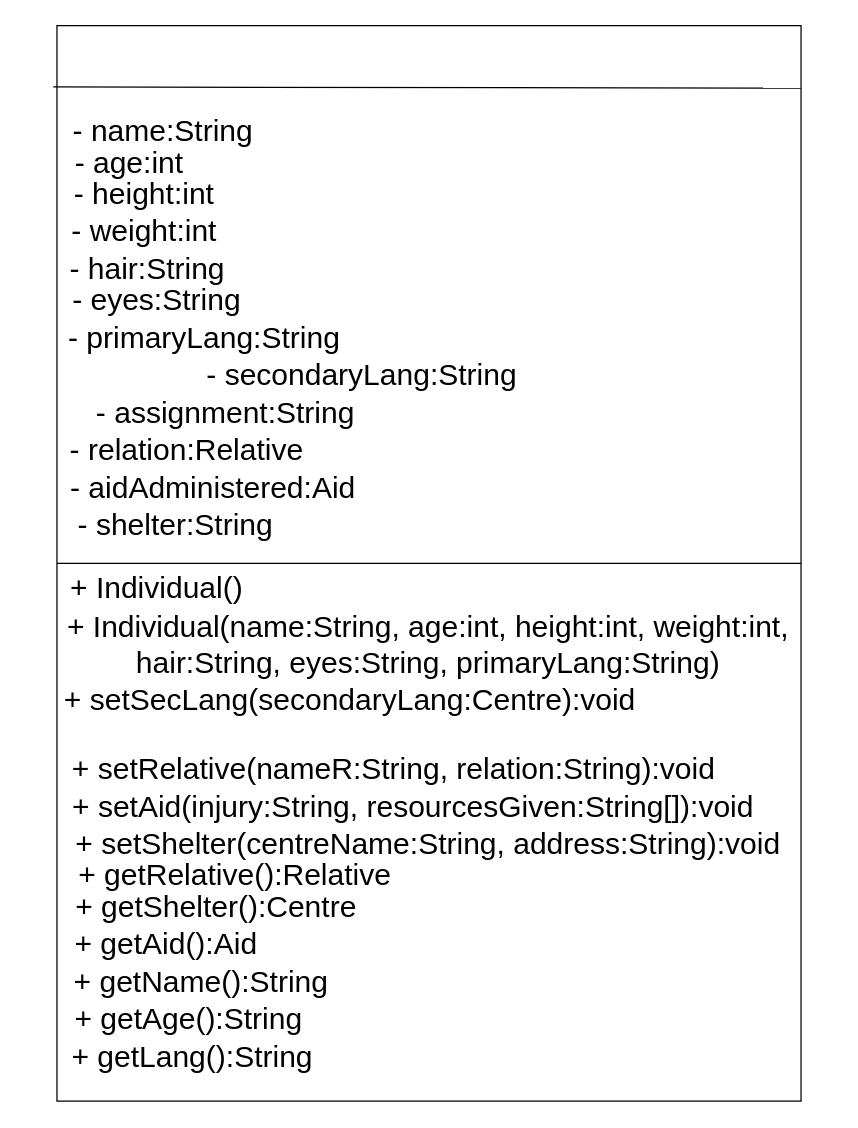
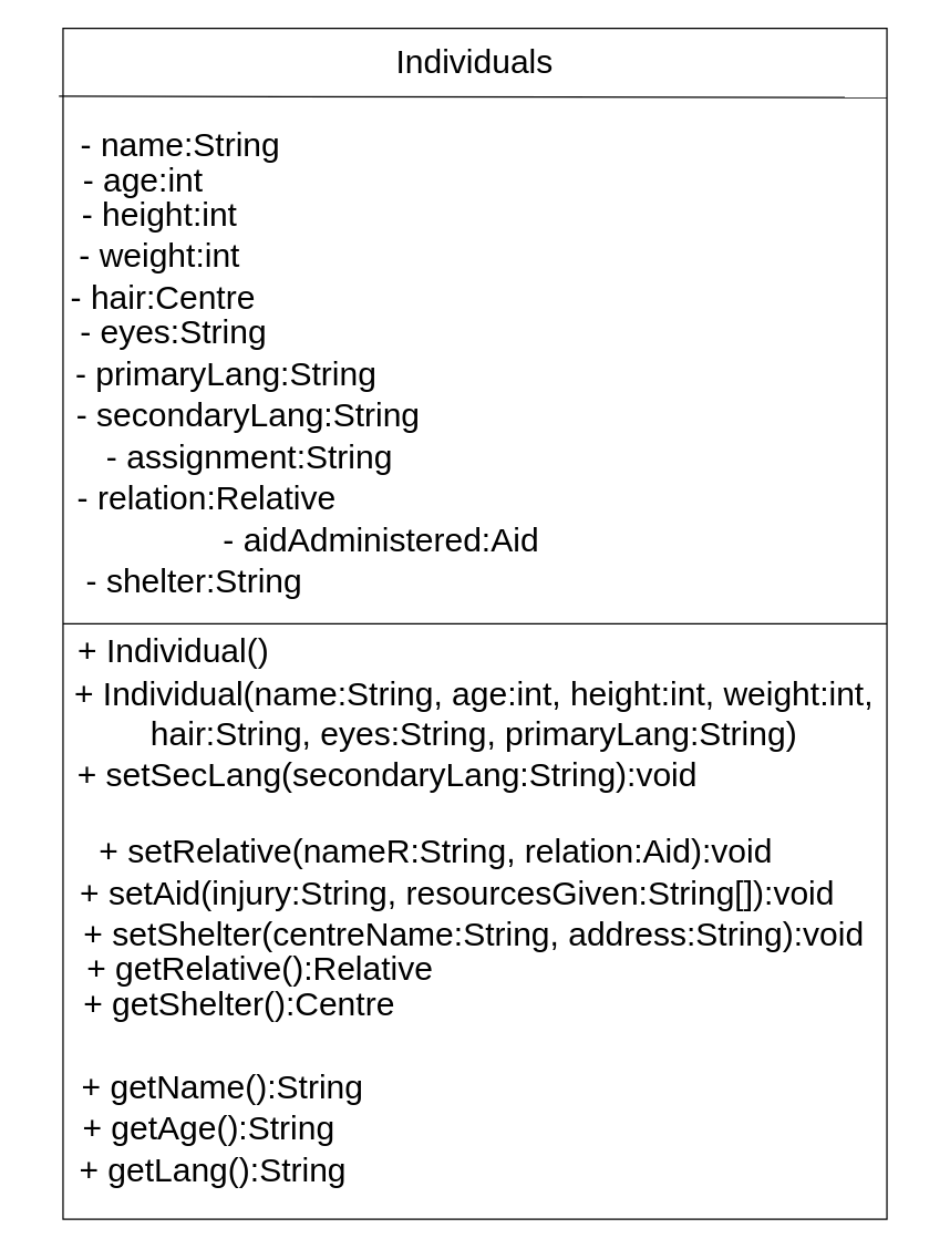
  <mxCell id="0" />
  <mxCell id="1" parent="0" />
  <mxCell id="2" value="" style="rounded=0;whiteSpace=wrap;html=1;" parent="1" vertex="1"><mxGeometry x="45" y="20" width="595" height="860" as="geometry" /></mxCell>
  <mxCell id="3" value="" style="endArrow=none;html=1;exitX=-0.005;exitY=0.057;exitDx=0;exitDy=0;exitPerimeter=0;" parent="1" source="2" edge="1"><mxGeometry width="50" height="50" relative="1" as="geometry"><mxPoint x="40" y="130" as="sourcePoint" /><mxPoint x="640" y="70" as="targetPoint" /></mxGeometry></mxCell>
+ <mxCell id="4" value="&lt;font style=&quot;font-size: 24px;&quot;&gt;Individuals&lt;/font&gt;" style="text;html=1;strokeColor=none;fillColor=none;align=center;verticalAlign=middle;whiteSpace=wrap;rounded=0;" parent="1" vertex="1"><mxGeometry x="266.25" y="20" width="152.5" height="50" as="geometry" /></mxCell>
  <mxCell id="5" value="- name:String" style="text;html=1;strokeColor=none;fillColor=none;align=center;verticalAlign=middle;whiteSpace=wrap;rounded=0;fontSize=24;" parent="1" vertex="1"><mxGeometry x="45" y="90" width="170" height="30" as="geometry" /></mxCell>
  <mxCell id="6" value="- age:int" style="text;html=1;strokeColor=none;fillColor=none;align=center;verticalAlign=middle;whiteSpace=wrap;rounded=0;fontSize=24;" parent="1" vertex="1"><mxGeometry x="50" y="110" width="106.25" height="40" as="geometry" /></mxCell>
  <mxCell id="7" value="- height:int" style="text;html=1;strokeColor=none;fillColor=none;align=center;verticalAlign=middle;whiteSpace=wrap;rounded=0;fontSize=24;" parent="1" vertex="1"><mxGeometry x="50" y="130" width="130" height="50" as="geometry" /></mxCell>
  <mxCell id="8" value="- weight:int" style="text;html=1;strokeColor=none;fillColor=none;align=center;verticalAlign=middle;whiteSpace=wrap;rounded=0;fontSize=24;" parent="1" vertex="1"><mxGeometry x="50" y="160" width="130" height="50" as="geometry" /></mxCell>
- <mxCell id="9" value="- hair:String" style="text;html=1;strokeColor=none;fillColor=none;align=center;verticalAlign=middle;whiteSpace=wrap;rounded=0;fontSize=24;" parent="1" vertex="1"><mxGeometry x="45" y="190" width="145" height="50" as="geometry" /></mxCell>
+ <mxCell id="9" value="- hair:Centre" style="text;html=1;strokeColor=none;fillColor=none;align=center;verticalAlign=middle;whiteSpace=wrap;rounded=0;fontSize=24;" parent="1" vertex="1"><mxGeometry x="45" y="190" width="145" height="50" as="geometry" /></mxCell>
  <mxCell id="10" value="- eyes:String" style="text;html=1;strokeColor=none;fillColor=none;align=center;verticalAlign=middle;whiteSpace=wrap;rounded=0;fontSize=24;" parent="1" vertex="1"><mxGeometry x="55" y="220" width="140" height="40" as="geometry" /></mxCell>
  <mxCell id="11" value="- primaryLang:String" style="text;html=1;strokeColor=none;fillColor=none;align=center;verticalAlign=middle;whiteSpace=wrap;rounded=0;fontSize=24;" parent="1" vertex="1"><mxGeometry x="52.5" y="260" width="220" height="20" as="geometry" /></mxCell>
- <mxCell id="12" value="- secondaryLang:String" style="text;html=1;strokeColor=none;fillColor=none;align=center;verticalAlign=middle;whiteSpace=wrap;rounded=0;fontSize=24;" parent="1" vertex="1"><mxGeometry x="160" y="290" width="257.5" height="20" as="geometry" /></mxCell>
+ <mxCell id="12" value="- secondaryLang:String" style="text;html=1;strokeColor=none;fillColor=none;align=center;verticalAlign=middle;whiteSpace=wrap;rounded=0;fontSize=24;" parent="1" vertex="1"><mxGeometry x="50" y="290" width="257.5" height="20" as="geometry" /></mxCell>
  <mxCell id="13" value="- assignment:String" style="text;html=1;strokeColor=none;fillColor=none;align=center;verticalAlign=middle;whiteSpace=wrap;rounded=0;fontSize=24;" parent="1" vertex="1"><mxGeometry x="75" y="320" width="210" height="20" as="geometry" /></mxCell>
  <mxCell id="14" value="- relation:Relative" style="text;html=1;strokeColor=none;fillColor=none;align=center;verticalAlign=middle;whiteSpace=wrap;rounded=0;fontSize=24;" vertex="1" parent="1"><mxGeometry x="20" y="350" width="257.5" height="20" as="geometry" /></mxCell>
- <mxCell id="15" value="- aidAdministered:Aid" style="text;html=1;strokeColor=none;fillColor=none;align=center;verticalAlign=middle;whiteSpace=wrap;rounded=0;fontSize=24;" vertex="1" parent="1"><mxGeometry x="50" y="380" width="240" height="20" as="geometry" /></mxCell>
+ <mxCell id="15" value="- aidAdministered:Aid" style="text;html=1;strokeColor=none;fillColor=none;align=center;verticalAlign=middle;whiteSpace=wrap;rounded=0;fontSize=24;" vertex="1" parent="1"><mxGeometry x="155" y="380" width="240" height="20" as="geometry" /></mxCell>
  <mxCell id="16" value="- shelter:String" style="text;html=1;strokeColor=none;fillColor=none;align=center;verticalAlign=middle;whiteSpace=wrap;rounded=0;fontSize=24;" vertex="1" parent="1"><mxGeometry x="20" y="410" width="240" height="20" as="geometry" /></mxCell>
  <mxCell id="17" value="" style="endArrow=none;html=1;exitX=0;exitY=0.5;exitDx=0;exitDy=0;entryX=1;entryY=0.5;entryDx=0;entryDy=0;" edge="1" parent="1" source="2" target="2"><mxGeometry width="50" height="50" relative="1" as="geometry"><mxPoint x="45" y="430" as="sourcePoint" /><mxPoint x="670" y="448" as="targetPoint" /></mxGeometry></mxCell>
  <mxCell id="18" value="+ Individual()" style="text;html=1;strokeColor=none;fillColor=none;align=center;verticalAlign=middle;whiteSpace=wrap;rounded=0;fontSize=24;" vertex="1" parent="1"><mxGeometry x="36.25" y="460" width="177.5" height="20" as="geometry" /></mxCell>
  <mxCell id="19" value="&lt;font style=&quot;font-size: 24px;&quot;&gt;+ Individual(name:String, age:int, height:int, weight:int, hair:String, eyes:String, primaryLang:String)&lt;/font&gt;" style="text;html=1;strokeColor=none;fillColor=none;align=center;verticalAlign=middle;whiteSpace=wrap;rounded=0;fontSize=24;" vertex="1" parent="1"><mxGeometry x="20" y="480" width="643.75" height="70" as="geometry" /></mxCell>
- <mxCell id="20" value="+ setSecLang(secondaryLang:Centre):void" style="text;html=1;strokeColor=none;fillColor=none;align=center;verticalAlign=middle;whiteSpace=wrap;rounded=0;fontSize=24;" vertex="1" parent="1"><mxGeometry x="37.5" y="550" width="482.5" height="20" as="geometry" /></mxCell>
- <mxCell id="21" value="+ setRelative(nameR:String, relation:String):void" style="text;html=1;strokeColor=none;fillColor=none;align=center;verticalAlign=middle;whiteSpace=wrap;rounded=0;fontSize=24;" vertex="1" parent="1"><mxGeometry x="37.5" y="600" width="552.5" height="30" as="geometry" /></mxCell>
+ <mxCell id="20" value="+ setSecLang(secondaryLang:String):void" style="text;html=1;strokeColor=none;fillColor=none;align=center;verticalAlign=middle;whiteSpace=wrap;rounded=0;fontSize=24;" vertex="1" parent="1"><mxGeometry x="37.5" y="550" width="482.5" height="20" as="geometry" /></mxCell>
+ <mxCell id="21" value="+ setRelative(nameR:String, relation:Aid):void" style="text;html=1;strokeColor=none;fillColor=none;align=center;verticalAlign=middle;whiteSpace=wrap;rounded=0;fontSize=24;" vertex="1" parent="1"><mxGeometry x="37.5" y="600" width="552.5" height="30" as="geometry" /></mxCell>
  <mxCell id="22" value="+ setAid(injury:String, resourcesGiven:String[]):void" style="text;html=1;strokeColor=none;fillColor=none;align=center;verticalAlign=middle;whiteSpace=wrap;rounded=0;fontSize=24;" vertex="1" parent="1"><mxGeometry x="55" y="630" width="550" height="30" as="geometry" /></mxCell>
  <mxCell id="23" value="+ setShelter(centreName:String, address:String):void" style="text;html=1;strokeColor=none;fillColor=none;align=center;verticalAlign=middle;whiteSpace=wrap;rounded=0;fontSize=24;" vertex="1" parent="1"><mxGeometry x="45" y="660" width="593.75" height="30" as="geometry" /></mxCell>
  <mxCell id="24" value="+ getRelative():Relative" style="text;html=1;strokeColor=none;fillColor=none;align=center;verticalAlign=middle;whiteSpace=wrap;rounded=0;fontSize=24;" vertex="1" parent="1"><mxGeometry x="45" y="680" width="285" height="40" as="geometry" /></mxCell>
  <mxCell id="25" value="+ getShelter():Centre" style="text;html=1;strokeColor=none;fillColor=none;align=center;verticalAlign=middle;whiteSpace=wrap;rounded=0;fontSize=24;" vertex="1" parent="1"><mxGeometry x="45" y="710" width="255" height="30" as="geometry" /></mxCell>
- <mxCell id="26" value="+ getAid():Aid" style="text;html=1;strokeColor=none;fillColor=none;align=center;verticalAlign=middle;whiteSpace=wrap;rounded=0;fontSize=24;" vertex="1" parent="1"><mxGeometry x="45" y="740" width="175" height="30" as="geometry" /></mxCell>
  <mxCell id="27" value="+ getName():String" style="text;html=1;strokeColor=none;fillColor=none;align=center;verticalAlign=middle;whiteSpace=wrap;rounded=0;fontSize=24;" vertex="1" parent="1"><mxGeometry x="32.5" y="770" width="255" height="30" as="geometry" /></mxCell>
  <mxCell id="28" value="+ getAge():String" style="text;html=1;strokeColor=none;fillColor=none;align=center;verticalAlign=middle;whiteSpace=wrap;rounded=0;fontSize=24;" vertex="1" parent="1"><mxGeometry x="22.5" y="800" width="255" height="30" as="geometry" /></mxCell>
  <mxCell id="29" value="+ getLang():String" style="text;html=1;strokeColor=none;fillColor=none;align=center;verticalAlign=middle;whiteSpace=wrap;rounded=0;fontSize=24;" vertex="1" parent="1"><mxGeometry x="26.25" y="830" width="255" height="30" as="geometry" /></mxCell>
